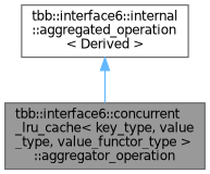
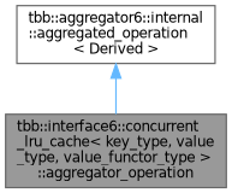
  digraph {
    node [color=gray40 fontname=Helvetica fontsize=10 shape=box style=filled]
    n1 [fillcolor=grey60 fontcolor=black height=0.2 label="tbb::interface6::concurrent\l_lru_cache\< key_type, value\l_type, value_functor_type \>\l::aggregator_operation" width=0.4]
-   n2 [fillcolor=white height=0.2 label="tbb::interface6::internal\l::aggregated_operation\l\< Derived \>" width=0.4]
+   n2 [fillcolor=white height=0.2 label="tbb::aggregator6::internal\l::aggregated_operation\l\< Derived \>" width=0.4]
    n2 -> n1 [color=steelblue1 dir=back fontname=Helvetica fontsize=10 labelfontname=Helvetica labelfontsize=10 style=solid]
  }
